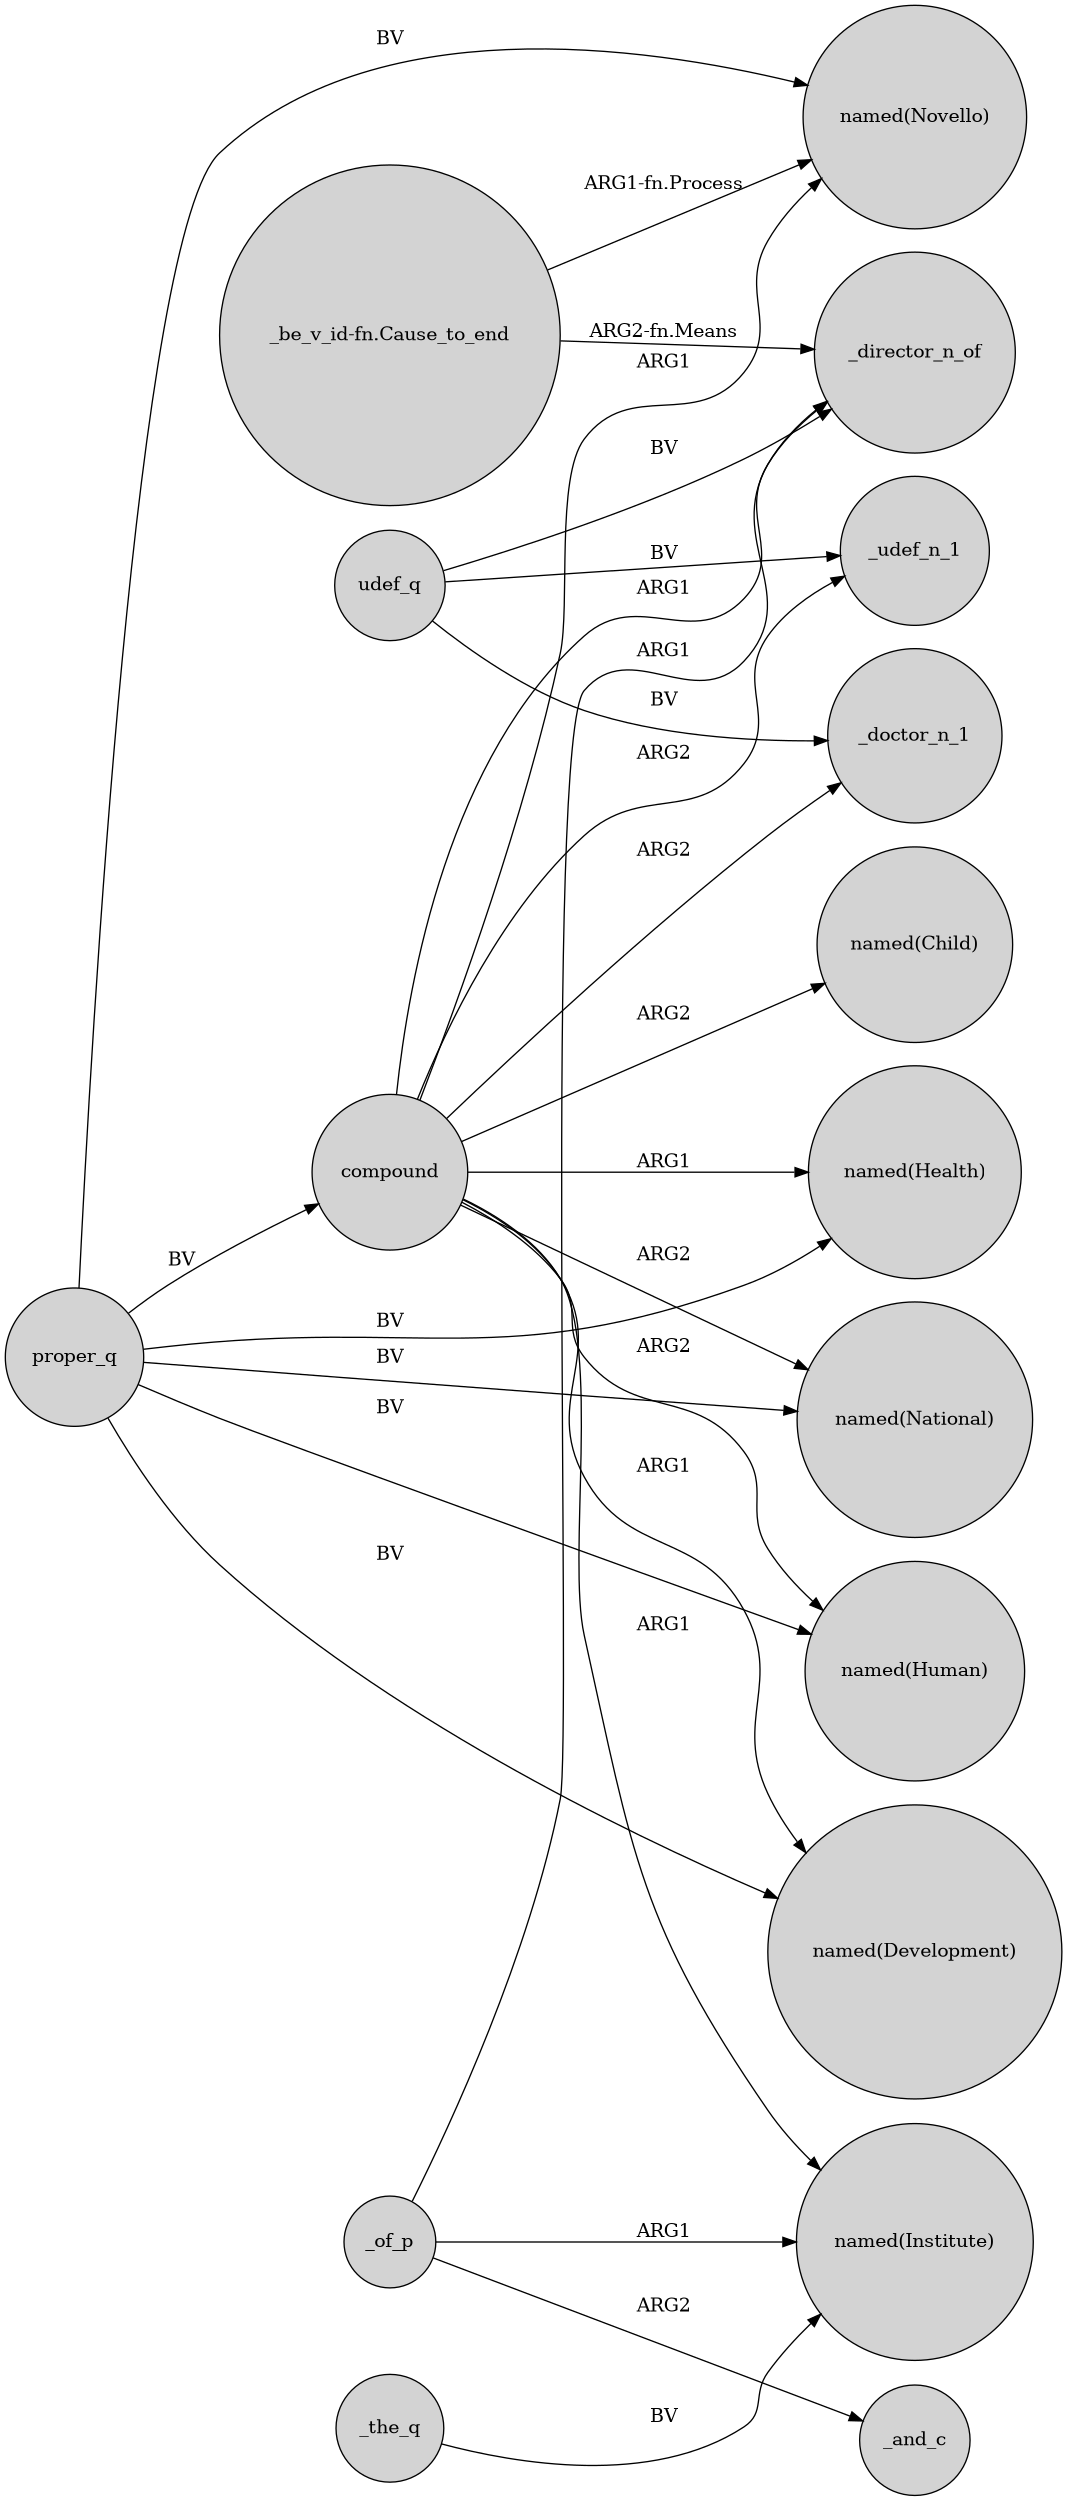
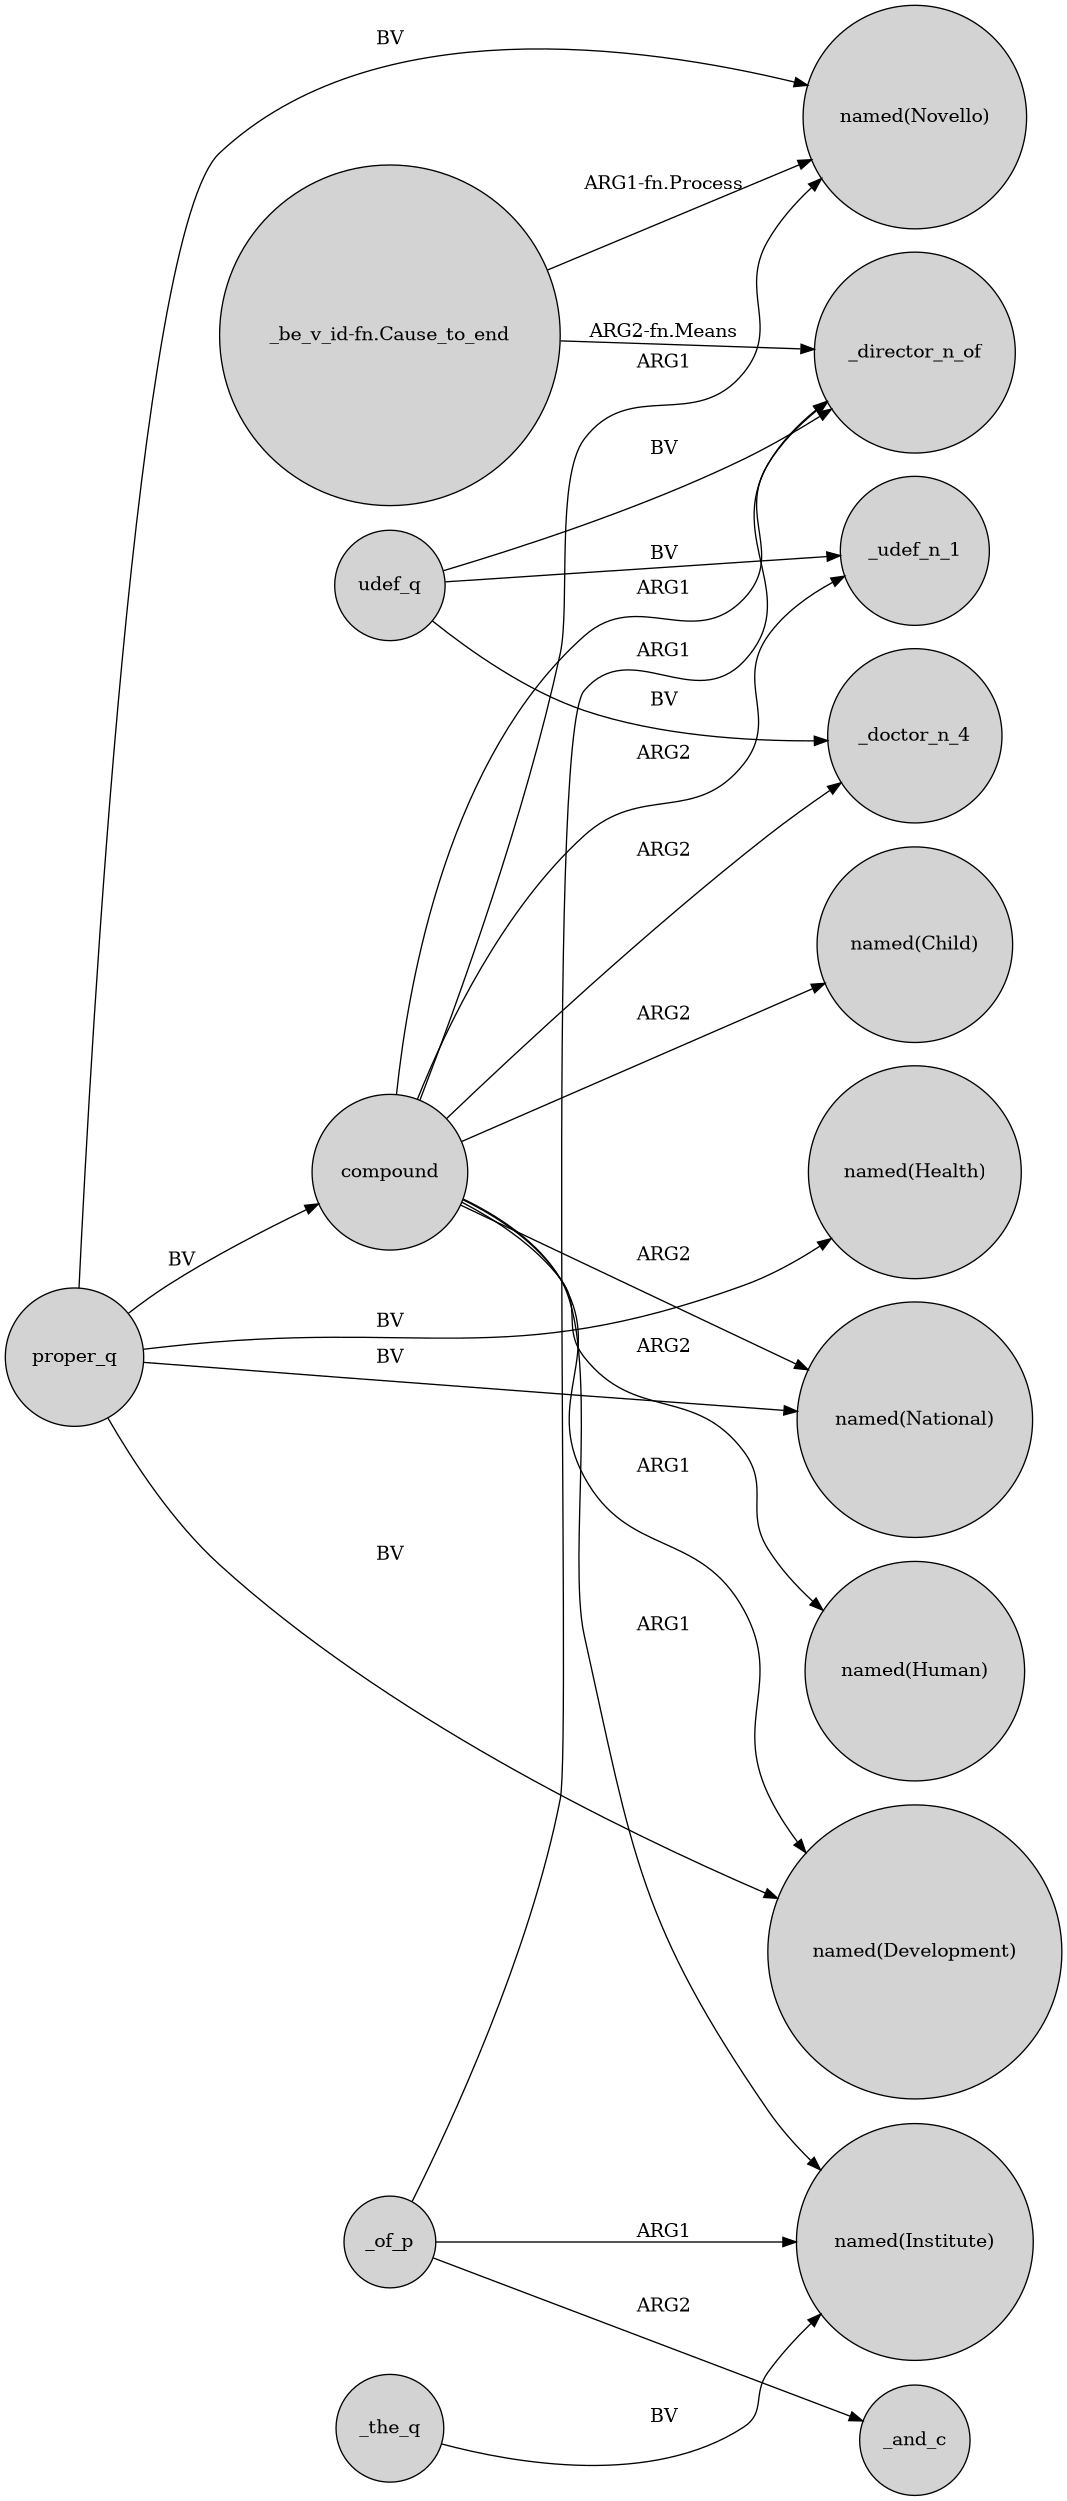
  digraph {
    rankdir=LR
    node [shape=circle style=filled]
    udef_q
-   _doctor_n_1
+   _doctor_n_1 [label=_doctor_n_4]
    _director_n_of
    n4 [label=_udef_n_1]
    proper_q
    "named(Health)"
    "named(Novello)"
    "named(National)"
    "named(Human)"
    "named(Development)"
    compound
    "named(Child)"
    "named(Institute)"
    "_be_v_id-fn.Cause_to_end"
    _of_p
    _and_c
    _the_q
    udef_q -> _doctor_n_1 [label=BV]
    udef_q -> _director_n_of [label=BV]
    udef_q -> n4 [label=BV]
    proper_q -> "named(Health)" [label=BV]
    proper_q -> "named(Novello)" [label=BV]
    proper_q -> "named(National)" [label=BV]
-   proper_q -> "named(Human)" [label=BV]
    proper_q -> "named(Development)" [label=BV]
    proper_q -> compound [label=BV]
    compound -> _doctor_n_1 [label=ARG2]
    compound -> _director_n_of [label=ARG1]
    compound -> n4 [label=ARG2]
-   compound -> "named(Health)" [label=ARG1]
    compound -> "named(Novello)" [label=ARG1]
    compound -> "named(National)" [label=ARG2]
    compound -> "named(Human)" [label=ARG2]
    compound -> "named(Development)" [label=ARG1]
    compound -> "named(Child)" [label=ARG2]
    compound -> "named(Institute)" [label=ARG1]
    "_be_v_id-fn.Cause_to_end" -> _director_n_of [label="ARG2-fn.Means"]
    "_be_v_id-fn.Cause_to_end" -> "named(Novello)" [label="ARG1-fn.Process"]
    _of_p -> _director_n_of [label=ARG1]
    _of_p -> "named(Institute)" [label=ARG1]
    _of_p -> _and_c [label=ARG2]
    _the_q -> "named(Institute)" [label=BV]
  }
